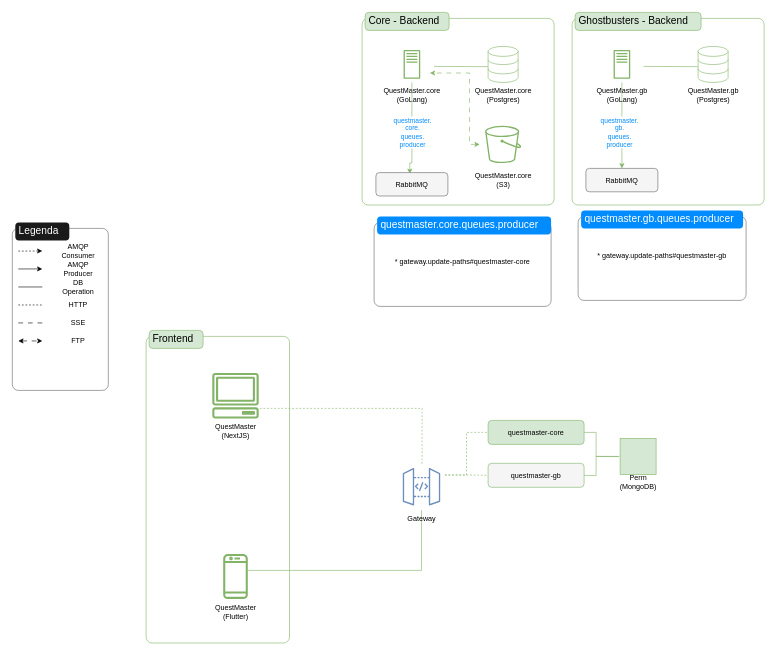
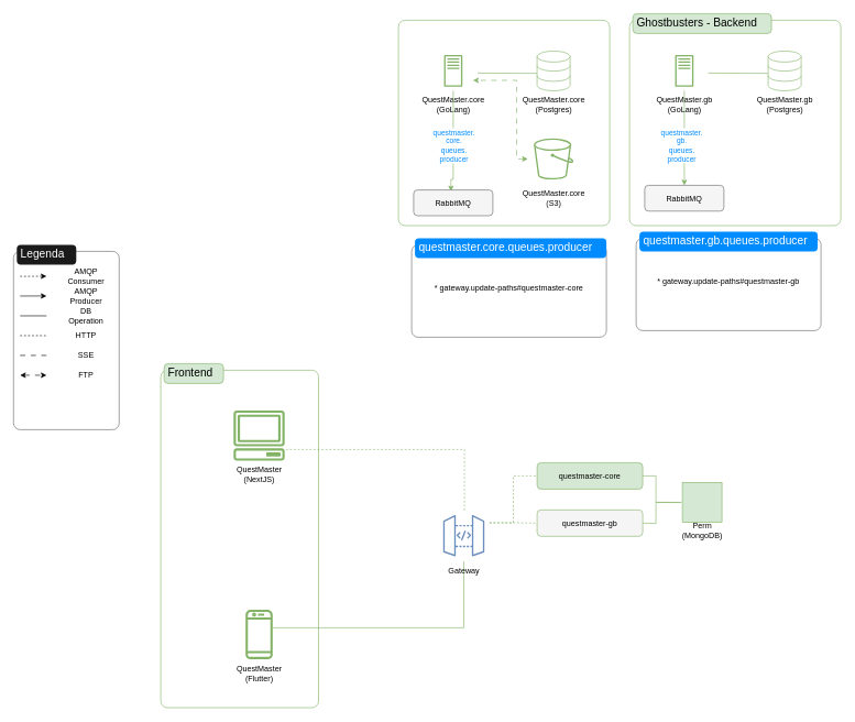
  <mxCell id="0" />
  <mxCell id="1" parent="0" />
  <mxCell id="2" value="" style="shape=mxgraph.mockup.containers.marginRect;rectMarginTop=10;strokeColor=#82b366;strokeWidth=1;dashed=0;rounded=1;arcSize=5;recursiveResize=0;html=1;whiteSpace=wrap;fillColor=none;" parent="1" vertex="1"><mxGeometry x="243" y="550" width="239" height="521" as="geometry" /></mxCell>
  <mxCell id="3" value="Frontend" style="shape=rect;strokeColor=#82b366;fillColor=#d5e8d4;strokeWidth=1;dashed=0;rounded=1;arcSize=20;fontSize=17;spacing=2;spacingTop=-2;align=left;autosize=1;spacingLeft=4;resizeWidth=0;resizeHeight=0;perimeter=none;html=1;whiteSpace=wrap;fontColor=#000000;" parent="2" vertex="1"><mxGeometry x="5" width="90" height="30" as="geometry" /></mxCell>
  <mxCell id="4" value="QuestMaster&lt;br&gt;(NextJS)" style="sketch=0;outlineConnect=0;fillColor=#82B366;strokeColor=#82b366;dashed=0;verticalLabelPosition=bottom;verticalAlign=top;align=center;html=1;fontSize=12;fontStyle=0;aspect=fixed;pointerEvents=1;shape=mxgraph.aws4.client;" parent="2" vertex="1"><mxGeometry x="110" y="71" width="78" height="76" as="geometry" /></mxCell>
  <mxCell id="5" value="QuestMaster&lt;br&gt;(Flutter)" style="sketch=0;outlineConnect=0;fillColor=#82B366;strokeColor=#82b366;dashed=0;verticalLabelPosition=bottom;verticalAlign=top;align=center;html=1;fontSize=12;fontStyle=0;aspect=fixed;pointerEvents=1;shape=mxgraph.aws4.mobile_client;" parent="2" vertex="1"><mxGeometry x="128.5" y="371" width="41" height="78" as="geometry" /></mxCell>
  <mxCell id="6" value="" style="shape=mxgraph.mockup.containers.marginRect;rectMarginTop=10;strokeColor=#666666;strokeWidth=1;dashed=0;rounded=1;arcSize=5;recursiveResize=0;html=1;whiteSpace=wrap;" parent="1" vertex="1"><mxGeometry x="20" y="370" width="160" height="280" as="geometry" /></mxCell>
  <mxCell id="7" value="Legenda" style="shape=rect;strokeColor=none;fillColor=#1A1A1A;strokeWidth=1;dashed=0;rounded=1;arcSize=20;fontColor=#ffffff;fontSize=17;spacing=2;spacingTop=-2;align=left;autosize=1;spacingLeft=4;resizeWidth=0;resizeHeight=0;perimeter=none;html=1;whiteSpace=wrap;" parent="6" vertex="1"><mxGeometry x="5" width="90" height="30" as="geometry" /></mxCell>
  <mxCell id="8" value="AMQP Consumer" style="text;html=1;strokeColor=none;fillColor=none;align=center;verticalAlign=middle;whiteSpace=wrap;rounded=0;" parent="6" vertex="1"><mxGeometry x="80" y="32.86" width="60" height="30" as="geometry" /></mxCell>
  <mxCell id="9" value="" style="endArrow=classic;html=1;rounded=0;endFill=1;" parent="6" edge="1"><mxGeometry width="50" height="50" relative="1" as="geometry"><mxPoint x="10" y="77.58" as="sourcePoint" /><mxPoint x="50" y="77.58" as="targetPoint" /></mxGeometry></mxCell>
  <mxCell id="10" value="" style="endArrow=classic;dashed=1;html=1;rounded=0;endFill=1;" parent="6" edge="1"><mxGeometry width="50" height="50" relative="1" as="geometry"><mxPoint x="10" y="47.87" as="sourcePoint" /><mxPoint x="50" y="47.58" as="targetPoint" /></mxGeometry></mxCell>
  <mxCell id="11" value="AMQP Producer" style="text;html=1;strokeColor=none;fillColor=none;align=center;verticalAlign=middle;whiteSpace=wrap;rounded=0;" parent="6" vertex="1"><mxGeometry x="80" y="62.86" width="60" height="30" as="geometry" /></mxCell>
  <mxCell id="12" value="DB Operation" style="text;html=1;strokeColor=none;fillColor=none;align=center;verticalAlign=middle;whiteSpace=wrap;rounded=0;" parent="6" vertex="1"><mxGeometry x="80" y="92.86" width="60" height="30" as="geometry" /></mxCell>
  <mxCell id="13" value="" style="endArrow=none;html=1;rounded=0;endFill=0;" parent="6" edge="1"><mxGeometry width="50" height="50" relative="1" as="geometry"><mxPoint x="10" y="107.63" as="sourcePoint" /><mxPoint x="50" y="107.63" as="targetPoint" /></mxGeometry></mxCell>
  <mxCell id="14" value="HTTP" style="text;html=1;strokeColor=none;fillColor=none;align=center;verticalAlign=middle;whiteSpace=wrap;rounded=0;" parent="6" vertex="1"><mxGeometry x="80" y="122.86" width="60" height="30" as="geometry" /></mxCell>
  <mxCell id="15" value="" style="endArrow=none;html=1;rounded=0;endFill=0;dashed=1;" parent="6" edge="1"><mxGeometry width="50" height="50" relative="1" as="geometry"><mxPoint x="10" y="137.64" as="sourcePoint" /><mxPoint x="50" y="137.64" as="targetPoint" /></mxGeometry></mxCell>
  <mxCell id="16" value="SSE" style="text;html=1;strokeColor=none;fillColor=none;align=center;verticalAlign=middle;whiteSpace=wrap;rounded=0;" parent="6" vertex="1"><mxGeometry x="80" y="152.86" width="60" height="30" as="geometry" /></mxCell>
  <mxCell id="17" value="" style="endArrow=none;html=1;rounded=0;endFill=0;dashed=1;dashPattern=8 8;" parent="6" edge="1"><mxGeometry width="50" height="50" relative="1" as="geometry"><mxPoint x="10" y="167.56" as="sourcePoint" /><mxPoint x="50" y="167.56" as="targetPoint" /></mxGeometry></mxCell>
  <mxCell id="18" value="FTP" style="text;html=1;strokeColor=none;fillColor=none;align=center;verticalAlign=middle;whiteSpace=wrap;rounded=0;" parent="6" vertex="1"><mxGeometry x="80" y="182.86" width="60" height="30" as="geometry" /></mxCell>
  <mxCell id="19" value="" style="endArrow=classic;html=1;rounded=0;endFill=1;dashed=1;dashPattern=8 8;startArrow=classic;startFill=1;" parent="6" edge="1"><mxGeometry width="50" height="50" relative="1" as="geometry"><mxPoint x="10" y="197.56" as="sourcePoint" /><mxPoint x="50" y="197.56" as="targetPoint" /></mxGeometry></mxCell>
  <mxCell id="20" style="edgeStyle=orthogonalEdgeStyle;rounded=0;orthogonalLoop=1;jettySize=auto;html=1;exitX=0.5;exitY=1;exitDx=0;exitDy=0;exitPerimeter=0;endArrow=none;endFill=0;dashed=0;fillColor=#d5e8d4;strokeColor=#82b366;" parent="1" source="42" target="5" edge="1"><mxGeometry relative="1" as="geometry"><Array as="points"><mxPoint x="702" y="950" /></Array></mxGeometry></mxCell>
  <mxCell id="21" style="edgeStyle=orthogonalEdgeStyle;rounded=0;orthogonalLoop=1;jettySize=auto;html=1;exitX=0.5;exitY=0;exitDx=0;exitDy=0;exitPerimeter=0;endArrow=none;endFill=0;dashed=1;fillColor=#d5e8d4;strokeColor=#82b366;" parent="1" source="42" target="4" edge="1"><mxGeometry relative="1" as="geometry"><Array as="points"><mxPoint x="703" y="772" /><mxPoint x="703" y="680" /></Array></mxGeometry></mxCell>
  <mxCell id="22" value="&lt;font style=&quot;font-size: 12px;&quot;&gt;* gateway.update-paths#questmaster-core&lt;/font&gt;&lt;span style=&quot;background-color: rgb(255, 255, 255);&quot;&gt;&lt;br&gt;&lt;/span&gt;" style="shape=mxgraph.mockup.containers.marginRect;rectMarginTop=10;strokeColor=#666666;strokeWidth=1;dashed=0;rounded=1;arcSize=5;recursiveResize=0;html=1;whiteSpace=wrap;" parent="1" vertex="1"><mxGeometry x="623" y="360" width="295" height="150" as="geometry" /></mxCell>
  <mxCell id="23" value="questmaster.core.queues.producer" style="shape=rect;strokeColor=none;fillColor=#008cff;strokeWidth=1;dashed=0;rounded=1;arcSize=20;fontColor=#ffffff;fontSize=17;spacing=2;spacingTop=-2;align=left;autosize=1;spacingLeft=4;resizeWidth=0;resizeHeight=0;perimeter=none;html=1;whiteSpace=wrap;" parent="22" vertex="1"><mxGeometry x="5" width="290" height="30" as="geometry" /></mxCell>
  <mxCell id="24" value="" style="shape=mxgraph.mockup.containers.marginRect;rectMarginTop=10;strokeColor=#82B366;strokeWidth=1;dashed=0;rounded=1;arcSize=5;recursiveResize=0;html=1;whiteSpace=wrap;fillColor=none;" parent="1" vertex="1"><mxGeometry x="603" y="20" width="320" height="321" as="geometry" /></mxCell>
- <mxCell id="25" value="&lt;font color=&quot;#000000&quot;&gt;Core - Backend&lt;/font&gt;" style="shape=rect;strokeColor=#82b366;fillColor=#d5e8d4;strokeWidth=1;dashed=0;rounded=1;arcSize=20;fontSize=17;spacing=2;spacingTop=-2;align=left;autosize=1;spacingLeft=4;resizeWidth=0;resizeHeight=0;perimeter=none;html=1;whiteSpace=wrap;" parent="24" vertex="1"><mxGeometry x="5" width="140" height="30" as="geometry" /></mxCell>
  <mxCell id="26" value="QuestMaster.core&lt;br&gt;(GoLang)" style="sketch=0;outlineConnect=0;strokeColor=#82b366;fillColor=none;dashed=0;verticalLabelPosition=bottom;verticalAlign=top;align=center;html=1;fontSize=12;fontStyle=0;aspect=fixed;shape=mxgraph.aws4.resourceIcon;resIcon=mxgraph.aws4.traditional_server;" parent="24" vertex="1"><mxGeometry x="53" y="56.75" width="60" height="60" as="geometry" /></mxCell>
  <mxCell id="27" value="&lt;span style=&quot;&quot;&gt;QuestMaster.core&lt;br&gt;(Postgres)&lt;/span&gt;" style="html=1;verticalLabelPosition=bottom;align=center;labelBackgroundColor=none;verticalAlign=top;strokeWidth=1;strokeColor=#82b366;shadow=0;dashed=0;shape=mxgraph.ios7.icons.data;fillColor=none;" parent="24" vertex="1"><mxGeometry x="210" y="56.75" width="50" height="60" as="geometry" /></mxCell>
  <mxCell id="28" value="" style="endArrow=none;html=1;rounded=0;entryX=-0.006;entryY=0.561;entryDx=0;entryDy=0;entryPerimeter=0;strokeColor=#82B366;endFill=0;" parent="24" target="27" edge="1"><mxGeometry width="50" height="50" relative="1" as="geometry"><mxPoint x="120" y="90" as="sourcePoint" /><mxPoint x="-190" y="-89.25" as="targetPoint" /></mxGeometry></mxCell>
  <mxCell id="29" style="edgeStyle=orthogonalEdgeStyle;rounded=0;orthogonalLoop=1;jettySize=auto;html=1;startArrow=classic;startFill=1;endArrow=none;endFill=0;fillColor=#d5e8d4;strokeColor=#82b366;exitX=0.471;exitY=0.051;exitDx=0;exitDy=0;exitPerimeter=0;labelBackgroundColor=none;" parent="24" source="31" target="26" edge="1"><mxGeometry relative="1" as="geometry"><Array as="points"><mxPoint x="80" y="251" /><mxPoint x="83" y="251" /></Array><mxPoint x="79" y="261" as="sourcePoint" /></mxGeometry></mxCell>
  <mxCell id="30" value="questmaster.&lt;br&gt;core.&lt;br&gt;queues.&lt;br&gt;producer" style="edgeLabel;html=1;align=center;verticalAlign=middle;resizable=0;points=[];fontColor=#008CFF;" parent="29" vertex="1" connectable="0"><mxGeometry x="-0.206" y="1" relative="1" as="geometry"><mxPoint x="1" y="-11" as="offset" /></mxGeometry></mxCell>
  <mxCell id="31" value="&lt;font&gt;RabbitMQ&lt;/font&gt;" style="rounded=1;whiteSpace=wrap;html=1;fillColor=#f5f5f5;fontColor=#000000;strokeColor=#666666;" parent="24" vertex="1"><mxGeometry x="23" y="267" width="120" height="39" as="geometry" /></mxCell>
  <mxCell id="32" style="edgeStyle=orthogonalEdgeStyle;rounded=0;orthogonalLoop=1;jettySize=auto;html=1;exitX=0;exitY=0.5;exitDx=0;exitDy=0;exitPerimeter=0;endArrow=classic;endFill=1;dashed=1;dashPattern=8 8;fillColor=#d5e8d4;strokeColor=#82b366;startArrow=classic;startFill=1;" parent="24" source="33" target="26" edge="1"><mxGeometry relative="1" as="geometry"><Array as="points"><mxPoint x="179" y="220" /><mxPoint x="179" y="101" /></Array></mxGeometry></mxCell>
  <mxCell id="33" value="QuestMaster.core&lt;br&gt;(S3)" style="sketch=0;points=[[0,0,0],[0.25,0,0],[0.5,0,0],[0.75,0,0],[1,0,0],[0,1,0],[0.25,1,0],[0.5,1,0],[0.75,1,0],[1,1,0],[0,0.25,0],[0,0.5,0],[0,0.75,0],[1,0.25,0],[1,0.5,0],[1,0.75,0]];outlineConnect=0;gradientDirection=north;fillColor=none;strokeColor=#82b366;dashed=0;verticalLabelPosition=bottom;verticalAlign=top;align=center;html=1;fontSize=12;fontStyle=0;aspect=fixed;shape=mxgraph.aws4.resourceIcon;resIcon=mxgraph.aws4.s3;" parent="24" vertex="1"><mxGeometry x="196" y="181" width="78" height="78" as="geometry" /></mxCell>
  <mxCell id="34" value="" style="shape=mxgraph.mockup.containers.marginRect;rectMarginTop=10;strokeColor=#82b366;strokeWidth=1;dashed=0;rounded=1;arcSize=5;recursiveResize=0;html=1;whiteSpace=wrap;fillColor=none;fontColor=#000000;" parent="1" vertex="1"><mxGeometry x="953" y="20" width="320" height="321" as="geometry" /></mxCell>
  <mxCell id="35" value="&lt;font color=&quot;#000000&quot;&gt;Ghostbusters - Backend&lt;/font&gt;" style="shape=rect;strokeColor=#82b366;fillColor=#d5e8d4;strokeWidth=1;dashed=0;rounded=1;arcSize=20;fontSize=17;spacing=2;spacingTop=-2;align=left;autosize=1;spacingLeft=4;resizeWidth=0;resizeHeight=0;perimeter=none;html=1;whiteSpace=wrap;" parent="34" vertex="1"><mxGeometry x="5" width="210" height="30" as="geometry" /></mxCell>
  <mxCell id="36" style="edgeStyle=orthogonalEdgeStyle;rounded=0;orthogonalLoop=1;jettySize=auto;html=1;entryX=0.5;entryY=0;entryDx=0;entryDy=0;fillColor=#d5e8d4;strokeColor=#82b366;labelBackgroundColor=none;" parent="34" source="37" target="40" edge="1"><mxGeometry relative="1" as="geometry" /></mxCell>
  <mxCell id="37" value="QuestMaster.gb&lt;br&gt;(GoLang)" style="sketch=0;outlineConnect=0;strokeColor=#82b366;fillColor=none;dashed=0;verticalLabelPosition=bottom;verticalAlign=top;align=center;html=1;fontSize=12;fontStyle=0;aspect=fixed;shape=mxgraph.aws4.resourceIcon;resIcon=mxgraph.aws4.traditional_server;" parent="34" vertex="1"><mxGeometry x="53" y="56.75" width="60" height="60" as="geometry" /></mxCell>
  <mxCell id="38" value="QuestMaster.gb&lt;br&gt;(Postgres)" style="html=1;verticalLabelPosition=bottom;align=center;labelBackgroundColor=none;verticalAlign=top;strokeWidth=1;strokeColor=#82b366;shadow=0;dashed=0;shape=mxgraph.ios7.icons.data;fillColor=none;" parent="34" vertex="1"><mxGeometry x="210" y="56.75" width="50" height="60" as="geometry" /></mxCell>
  <mxCell id="39" value="" style="endArrow=none;html=1;rounded=0;entryX=-0.006;entryY=0.561;entryDx=0;entryDy=0;entryPerimeter=0;strokeColor=#82B366;endFill=0;" parent="34" target="38" edge="1"><mxGeometry width="50" height="50" relative="1" as="geometry"><mxPoint x="119" y="90" as="sourcePoint" /><mxPoint x="-190" y="-89.25" as="targetPoint" /></mxGeometry></mxCell>
  <mxCell id="40" value="&lt;font&gt;RabbitMQ&lt;/font&gt;" style="rounded=1;whiteSpace=wrap;html=1;fillColor=#f5f5f5;labelBackgroundColor=none;fontColor=#000000;strokeColor=#666666;" parent="34" vertex="1"><mxGeometry x="23" y="260" width="120" height="39" as="geometry" /></mxCell>
  <mxCell id="41" value="questmaster.&lt;br&gt;gb.&lt;br&gt;queues.&lt;br&gt;producer" style="edgeLabel;html=1;align=center;verticalAlign=middle;resizable=0;points=[];fontColor=#008CFF;" parent="34" vertex="1" connectable="0"><mxGeometry x="89.997" y="189.998" as="geometry"><mxPoint x="-11" y="10" as="offset" /></mxGeometry></mxCell>
  <mxCell id="42" value="Gateway" style="sketch=0;points=[[0,0,0],[0.25,0,0],[0.5,0,0],[0.75,0,0],[1,0,0],[0,1,0],[0.25,1,0],[0.5,1,0],[0.75,1,0],[1,1,0],[0,0.25,0],[0,0.5,0],[0,0.75,0],[1,0.25,0],[1,0.5,0],[1,0.75,0]];outlineConnect=0;gradientDirection=north;fillColor=none;strokeColor=#6c8ebf;dashed=0;verticalLabelPosition=bottom;verticalAlign=top;align=center;html=1;fontSize=12;fontStyle=0;aspect=fixed;shape=mxgraph.aws4.resourceIcon;resIcon=mxgraph.aws4.api_gateway;" parent="1" vertex="1"><mxGeometry x="663" y="771.5" width="78" height="78" as="geometry" /></mxCell>
  <mxCell id="43" value="&lt;font&gt;questmaster-core&lt;/font&gt;" style="rounded=1;whiteSpace=wrap;html=1;fillColor=#d5e8d4;strokeColor=#82b366;fontColor=#000000;" parent="1" vertex="1"><mxGeometry x="813" y="700" width="160" height="40" as="geometry" /></mxCell>
  <mxCell id="44" value="&lt;font&gt;questmaster-gb&lt;/font&gt;" style="rounded=1;whiteSpace=wrap;html=1;fillColor=#f5f5f5;strokeColor=#82b366;fontColor=#000000;" parent="1" vertex="1"><mxGeometry x="813" y="771.5" width="160" height="40" as="geometry" /></mxCell>
  <mxCell id="45" style="edgeStyle=orthogonalEdgeStyle;rounded=0;orthogonalLoop=1;jettySize=auto;html=1;exitX=1;exitY=0.25;exitDx=0;exitDy=0;exitPerimeter=0;entryX=0;entryY=0.5;entryDx=0;entryDy=0;endArrow=none;endFill=0;dashed=1;fillColor=#d5e8d4;strokeColor=#82b366;" parent="1" source="42" target="44" edge="1"><mxGeometry relative="1" as="geometry"><mxPoint x="751" y="840" as="sourcePoint" /><mxPoint x="823" y="900" as="targetPoint" /></mxGeometry></mxCell>
  <mxCell id="46" style="edgeStyle=orthogonalEdgeStyle;rounded=0;orthogonalLoop=1;jettySize=auto;html=1;exitX=1;exitY=0.25;exitDx=0;exitDy=0;exitPerimeter=0;entryX=0;entryY=0.5;entryDx=0;entryDy=0;endArrow=none;endFill=0;dashed=1;fillColor=#d5e8d4;strokeColor=#82b366;" parent="1" source="42" target="43" edge="1"><mxGeometry relative="1" as="geometry"><mxPoint x="723" y="720" as="sourcePoint" /><mxPoint x="795" y="780" as="targetPoint" /></mxGeometry></mxCell>
  <mxCell id="47" value="&lt;font style=&quot;font-size: 12px;&quot;&gt;* gateway.update-paths#questmaster-gb&lt;/font&gt;&lt;span style=&quot;background-color: rgb(255, 255, 255);&quot;&gt;&lt;br&gt;&lt;/span&gt;" style="shape=mxgraph.mockup.containers.marginRect;rectMarginTop=10;strokeColor=#666666;strokeWidth=1;dashed=0;rounded=1;arcSize=5;recursiveResize=0;html=1;whiteSpace=wrap;" parent="1" vertex="1"><mxGeometry x="963" y="350" width="280" height="150" as="geometry" /></mxCell>
  <mxCell id="48" value="questmaster.gb.queues.producer" style="shape=rect;strokeColor=none;fillColor=#008cff;strokeWidth=1;dashed=0;rounded=1;arcSize=20;fontColor=#ffffff;fontSize=17;spacing=2;spacingTop=-2;align=left;autosize=1;spacingLeft=4;resizeWidth=0;resizeHeight=0;perimeter=none;html=1;whiteSpace=wrap;" parent="47" vertex="1"><mxGeometry x="5" width="270" height="30" as="geometry" /></mxCell>
  <mxCell id="49" value="&lt;div&gt;&lt;br&gt;&lt;/div&gt;" style="points=[];aspect=fixed;html=1;align=center;shadow=0;dashed=0;fillColor=#d5e8d4;strokeColor=#82b366;shape=mxgraph.alibaba_cloud.mongodb;" vertex="1" parent="1"><mxGeometry x="1033" y="730" width="60" height="60" as="geometry" /></mxCell>
  <mxCell id="50" value="" style="endArrow=none;html=1;rounded=0;entryX=-0.017;entryY=0.5;entryDx=0;entryDy=0;entryPerimeter=0;strokeColor=#82B366;endFill=0;exitX=1;exitY=0.5;exitDx=0;exitDy=0;" edge="1" parent="1" source="43" target="49"><mxGeometry width="50" height="50" relative="1" as="geometry"><mxPoint x="953" y="740" as="sourcePoint" /><mxPoint x="1043" y="740" as="targetPoint" /><Array as="points"><mxPoint x="993" y="720" /><mxPoint x="993" y="760" /></Array></mxGeometry></mxCell>
  <mxCell id="51" value="Perm&lt;br&gt;(MongoDB)" style="text;html=1;align=center;verticalAlign=middle;resizable=0;points=[];autosize=1;strokeColor=none;fillColor=none;" vertex="1" parent="1"><mxGeometry x="1023" y="783" width="80" height="40" as="geometry" /></mxCell>
  <mxCell id="52" value="" style="endArrow=none;html=1;rounded=0;entryX=-0.039;entryY=0.506;entryDx=0;entryDy=0;entryPerimeter=0;strokeColor=#82B366;endFill=0;exitX=1;exitY=0.5;exitDx=0;exitDy=0;" edge="1" parent="1" source="44" target="49"><mxGeometry width="50" height="50" relative="1" as="geometry"><mxPoint x="983" y="730" as="sourcePoint" /><mxPoint x="1042" y="770" as="targetPoint" /><Array as="points"><mxPoint x="993" y="792" /><mxPoint x="993" y="760" /></Array></mxGeometry></mxCell>
